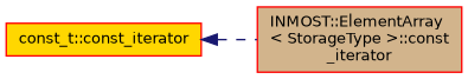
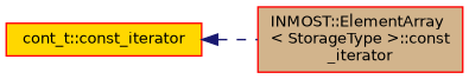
  digraph {
    rankdir=LR
    node [color=red fontname=Helvetica fontsize=10 shape=record style=filled]
    n1 [fillcolor=tan fontcolor=black height=0.2 label="INMOST::ElementArray\l\< StorageType \>::const\l_iterator" width=0.4]
-   n2 [fillcolor=gold height=0.2 label="const_t::const_iterator" width=0.4]
+   n2 [fillcolor=gold height=0.2 label="cont_t::const_iterator" width=0.4]
    n2 -> n1 [color=midnightblue dir=back fontname=Helvetica fontsize=10 labelfontname=Helvetica labelfontsize=10 style=dashed]
  }
